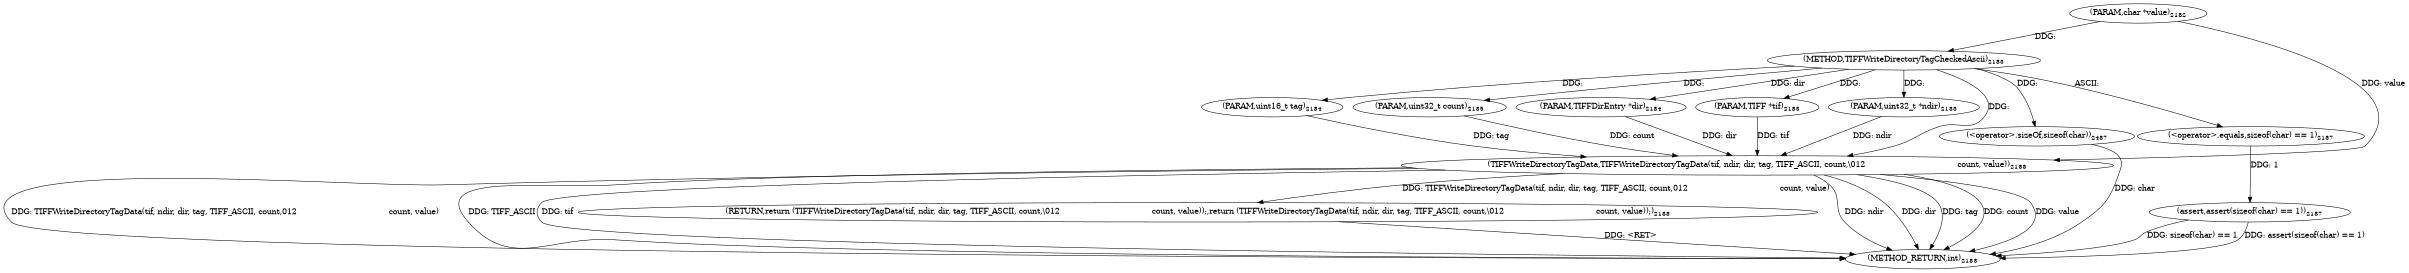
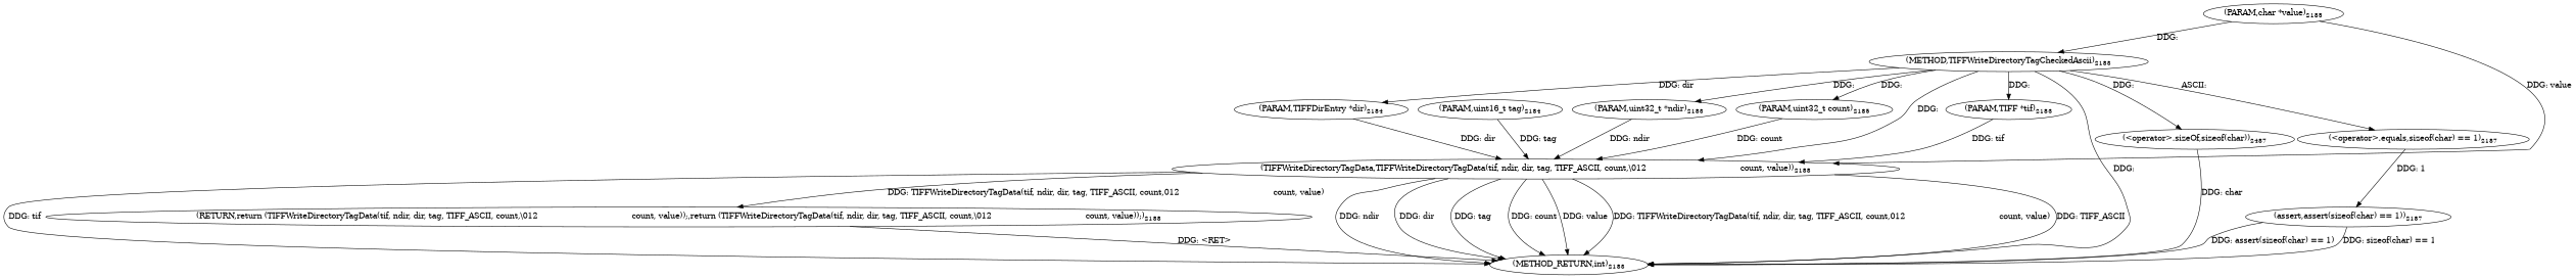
  digraph {
    n1 [label=<(METHOD,TIFFWriteDirectoryTagCheckedAscii)<SUB>2183</SUB>>]
    n2 [label=<(PARAM,TIFF *tif)<SUB>2183</SUB>>]
    n3 [label=<(PARAM,uint32_t *ndir)<SUB>2183</SUB>>]
    n4 [label=<(PARAM,TIFFDirEntry *dir)<SUB>2184</SUB>>]
    n5 [label=<(PARAM,uint16_t tag)<SUB>2184</SUB>>]
    n6 [label=<(PARAM,uint32_t count)<SUB>2185</SUB>>]
    n7 [label=<(TIFFWriteDirectoryTagData,TIFFWriteDirectoryTagData(tif, ndir, dir, tag, TIFF_ASCII, count,\012                                      count, value))<SUB>2188</SUB>>]
    n8 [label=<(&lt;operator&gt;.equals,sizeof(char) == 1)<SUB>2187</SUB>>]
    n9 [label=<(&lt;operator&gt;.sizeOf,sizeof(char))<SUB>2487</SUB>>]
-   n10 [label=<(PARAM,char *value)<SUB>2182</SUB>>]
+   n10 [label=<(PARAM,char *value)<SUB>2185</SUB>>]
    n11 [label=<(METHOD_RETURN,int)<SUB>2183</SUB>>]
    n12 [label=<(RETURN,return (TIFFWriteDirectoryTagData(tif, ndir, dir, tag, TIFF_ASCII, count,\012                                      count, value));,return (TIFFWriteDirectoryTagData(tif, ndir, dir, tag, TIFF_ASCII, count,\012                                      count, value));)<SUB>2188</SUB>>]
    n13 [label=<(assert,assert(sizeof(char) == 1))<SUB>2187</SUB>>]
    n1 -> n2 [label="DDG: "]
    n1 -> n3 [label="DDG: "]
    n1 -> n4 [label="DDG: dir"]
-   n1 -> n5 [label="DDG: "]
+   n1 -> n11 [label="DDG: "]
    n1 -> n6 [label="DDG: "]
    n1 -> n7 [label="DDG: "]
    n1 -> n8 [label="ASCII: "]
    n1 -> n9 [label="DDG: "]
    n2 -> n7 [label="DDG: tif"]
    n3 -> n7 [label="DDG: ndir"]
    n4 -> n7 [label="DDG: dir"]
    n5 -> n7 [label="DDG: tag"]
    n6 -> n7 [label="DDG: count"]
    n7 -> n11 [label="DDG: tif"]
    n7 -> n11 [label="DDG: ndir"]
    n7 -> n11 [label="DDG: dir"]
    n7 -> n11 [label="DDG: tag"]
    n7 -> n11 [label="DDG: count"]
    n7 -> n11 [label="DDG: value"]
    n7 -> n11 [label="DDG: TIFFWriteDirectoryTagData(tif, ndir, dir, tag, TIFF_ASCII, count,\012                                      count, value)"]
    n7 -> n11 [label="DDG: TIFF_ASCII"]
    n7 -> n12 [label="DDG: TIFFWriteDirectoryTagData(tif, ndir, dir, tag, TIFF_ASCII, count,\012                                      count, value)"]
    n8 -> n13 [label="DDG: 1"]
    n9 -> n11 [label="DDG: char"]
    n10 -> n1 [label="DDG: "]
    n10 -> n7 [label="DDG: value"]
    n12 -> n11 [label="DDG: &lt;RET&gt;"]
    n13 -> n11 [label="DDG: sizeof(char) == 1"]
    n13 -> n11 [label="DDG: assert(sizeof(char) == 1)"]
  }
